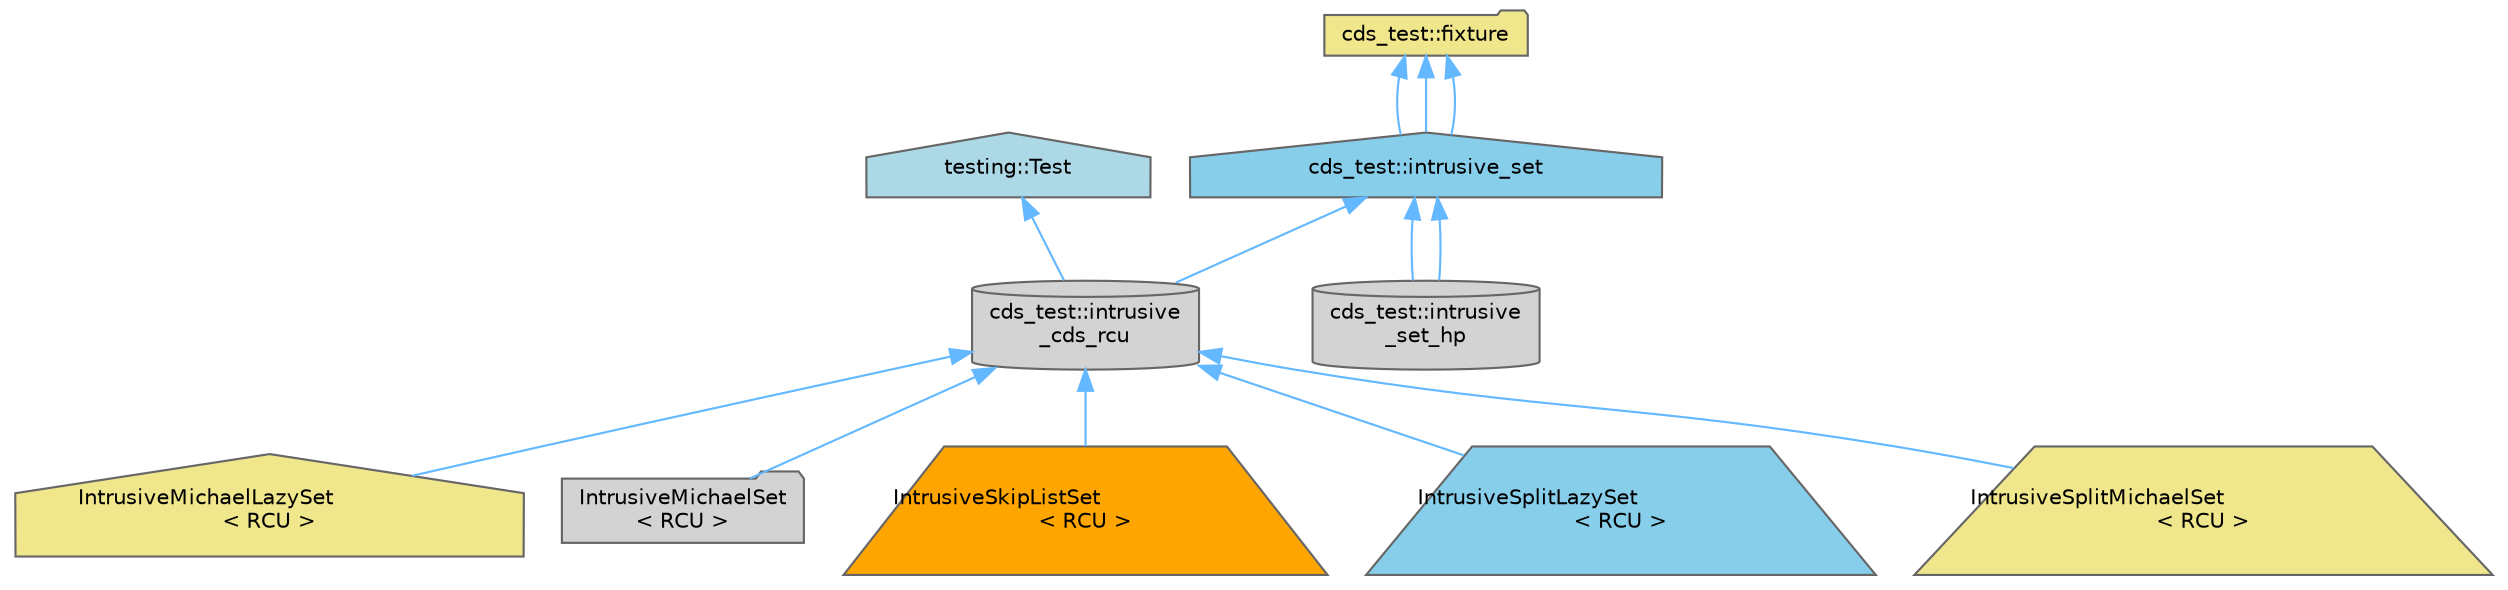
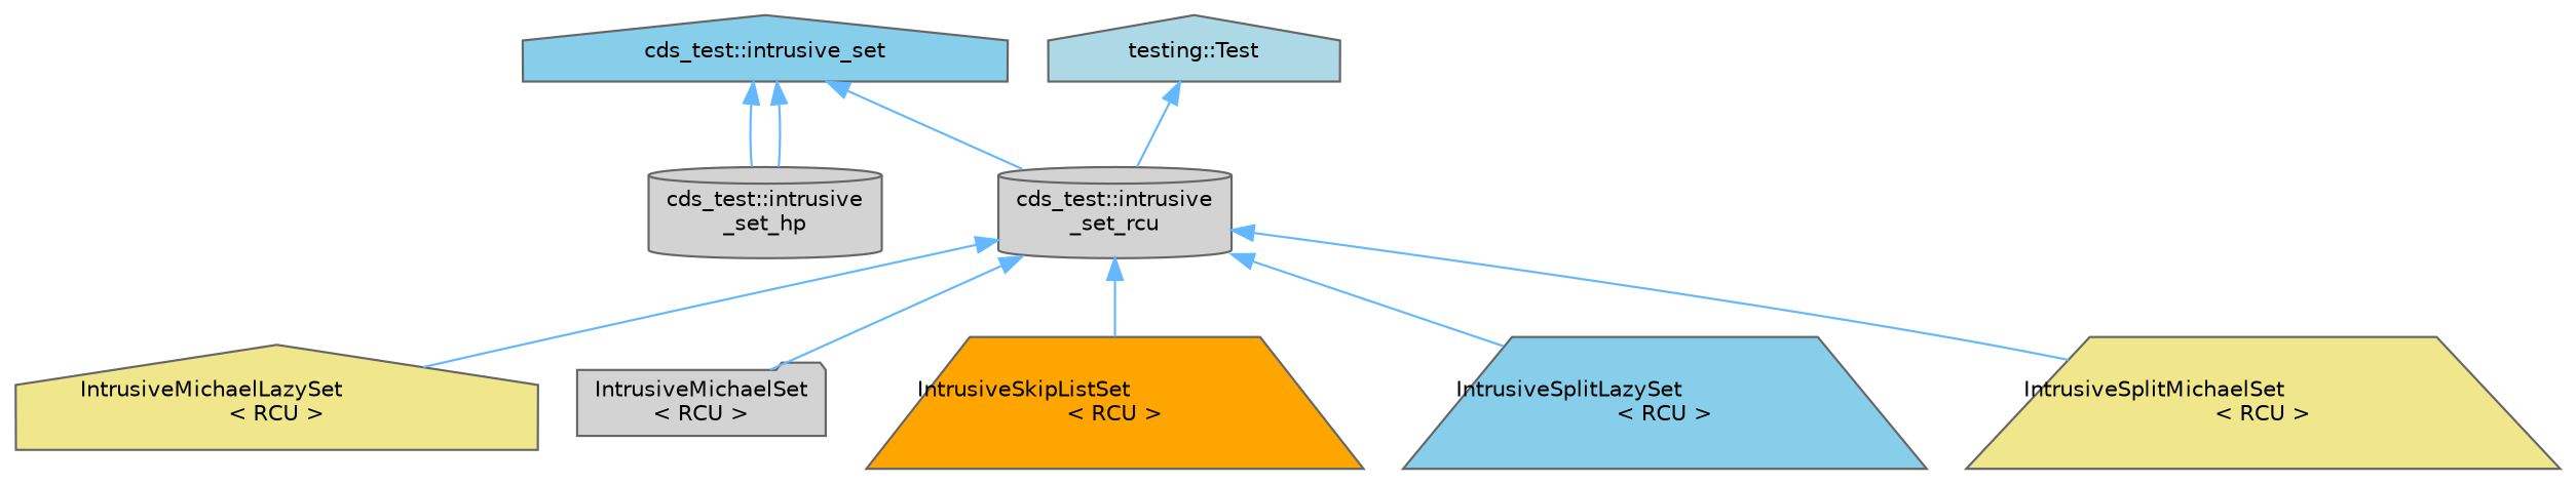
  digraph {
    rankdir=TB
    node [color=gray40 fillcolor=lightgrey fontname=Helvetica fontsize=10 shape=house style=filled]
    edge [color=steelblue1 dir=back fontname=Helvetica fontsize=10 labelfontname=Helvetica labelfontsize=10 style=solid]
    n1 [fillcolor=skyblue fontcolor=black height=0.2 label="cds_test::intrusive_set" width=0.4]
    n2 [height=0.2 label="cds_test::intrusive\l_set_hp" shape=cylinder width=0.4]
-   n3 [height=0.2 label="cds_test::intrusive\l_cds_rcu" shape=cylinder width=0.4]
+   n3 [height=0.2 label="cds_test::intrusive\l_set_rcu" shape=cylinder width=0.4]
    n4 [fillcolor=khaki height=0.2 label="IntrusiveMichaelLazySet\l\< RCU \>" width=0.4]
    n5 [height=0.2 label="IntrusiveMichaelSet\l\< RCU \>" shape=folder width=0.4]
    n6 [fillcolor=orange height=0.2 label="IntrusiveSkipListSet\l\< RCU \>" shape=trapezium width=0.4]
    n7 [fillcolor=skyblue height=0.2 label="IntrusiveSplitLazySet\l\< RCU \>" shape=trapezium width=0.4]
    n8 [fillcolor=khaki height=0.2 label="IntrusiveSplitMichaelSet\l\< RCU \>" shape=trapezium width=0.4]
-   n9 [fillcolor=khaki height=0.2 label="cds_test::fixture" shape=folder width=0.4]
    n10 [fillcolor=lightblue height=0.2 label="testing::Test" width=0.4]
    n1 -> n2
    n1 -> n2
    n1 -> n3
    n3 -> n4
    n3 -> n5
    n3 -> n6
    n3 -> n7
    n3 -> n8
-   n9 -> n1
-   n9 -> n1
-   n9 -> n1
    n10 -> n3
  }
